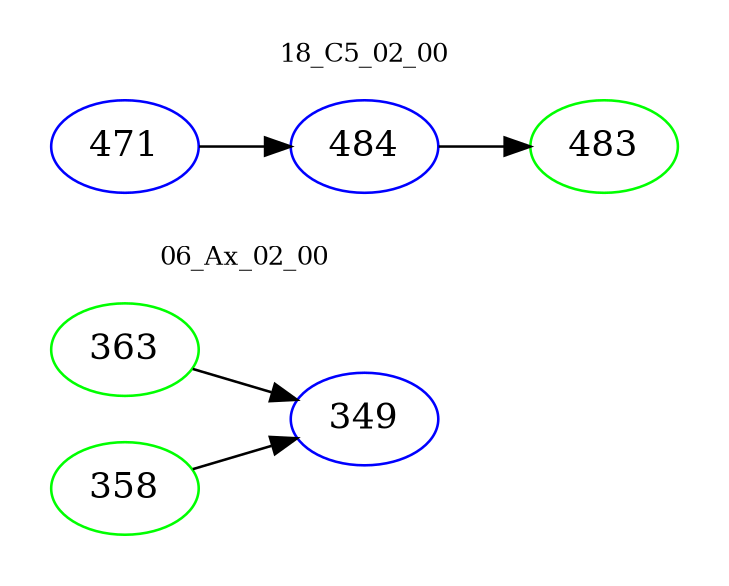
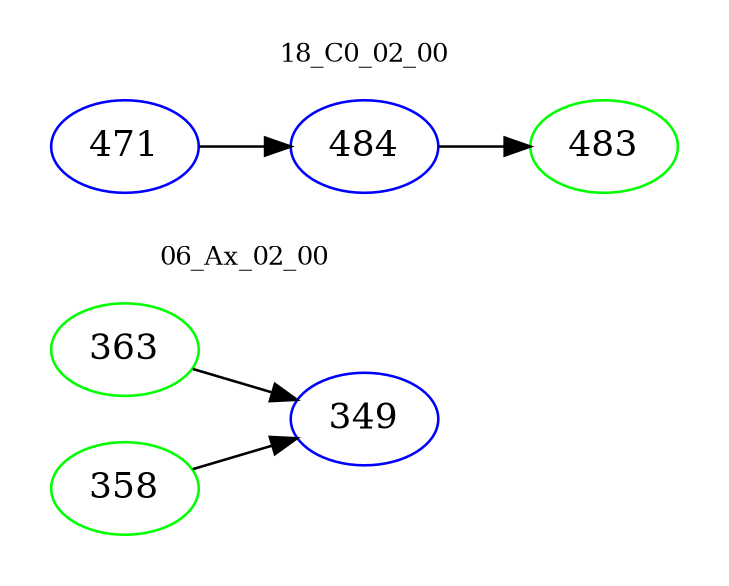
  digraph {
    rankdir=LR
    node [color=green]
    edge [color=black]
    n1 [label=363]
    n2 [color=blue label=349]
    n3 [label=358]
    n4 [color=blue label=471]
    n5 [color=blue label=484]
    n6 [label=483]
    subgraph cluster_1 {
      color=white
      fontsize=10
      label="06_Ax_02_00"
      n1
      n2
      n3
    }
    subgraph cluster_2 {
      color=white
      fontsize=10
-     label="18_C5_02_00"
+     label="18_C0_02_00"
      n4
      n5
      n6
    }
    n1 -> n2
    n3 -> n2
    n4 -> n5
    n5 -> n6
  }
